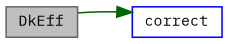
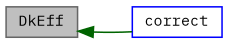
  digraph {
    rankdir=LR
    fontname="IBM Plex Mono"
    node [fontname="IBM Plex Mono" fontsize=10 shape=record]
    n1 [color=gray40 fillcolor=grey75 fontcolor=black height=0.2 label=DkEff style=filled width=0.4]
    n2 [color=blue height=0.2 label=correct width=0.4]
-   n2 -> n1 [color=darkgreen dir=back fontname="IBM Plex Mono" fontsize=10 labelfontname=Helvetica labelfontsize=10 style=solid]
+   n1 -> n2 [color=darkgreen dir=back fontname="IBM Plex Mono" fontsize=10 labelfontname=Helvetica labelfontsize=10 style=solid]
  }
